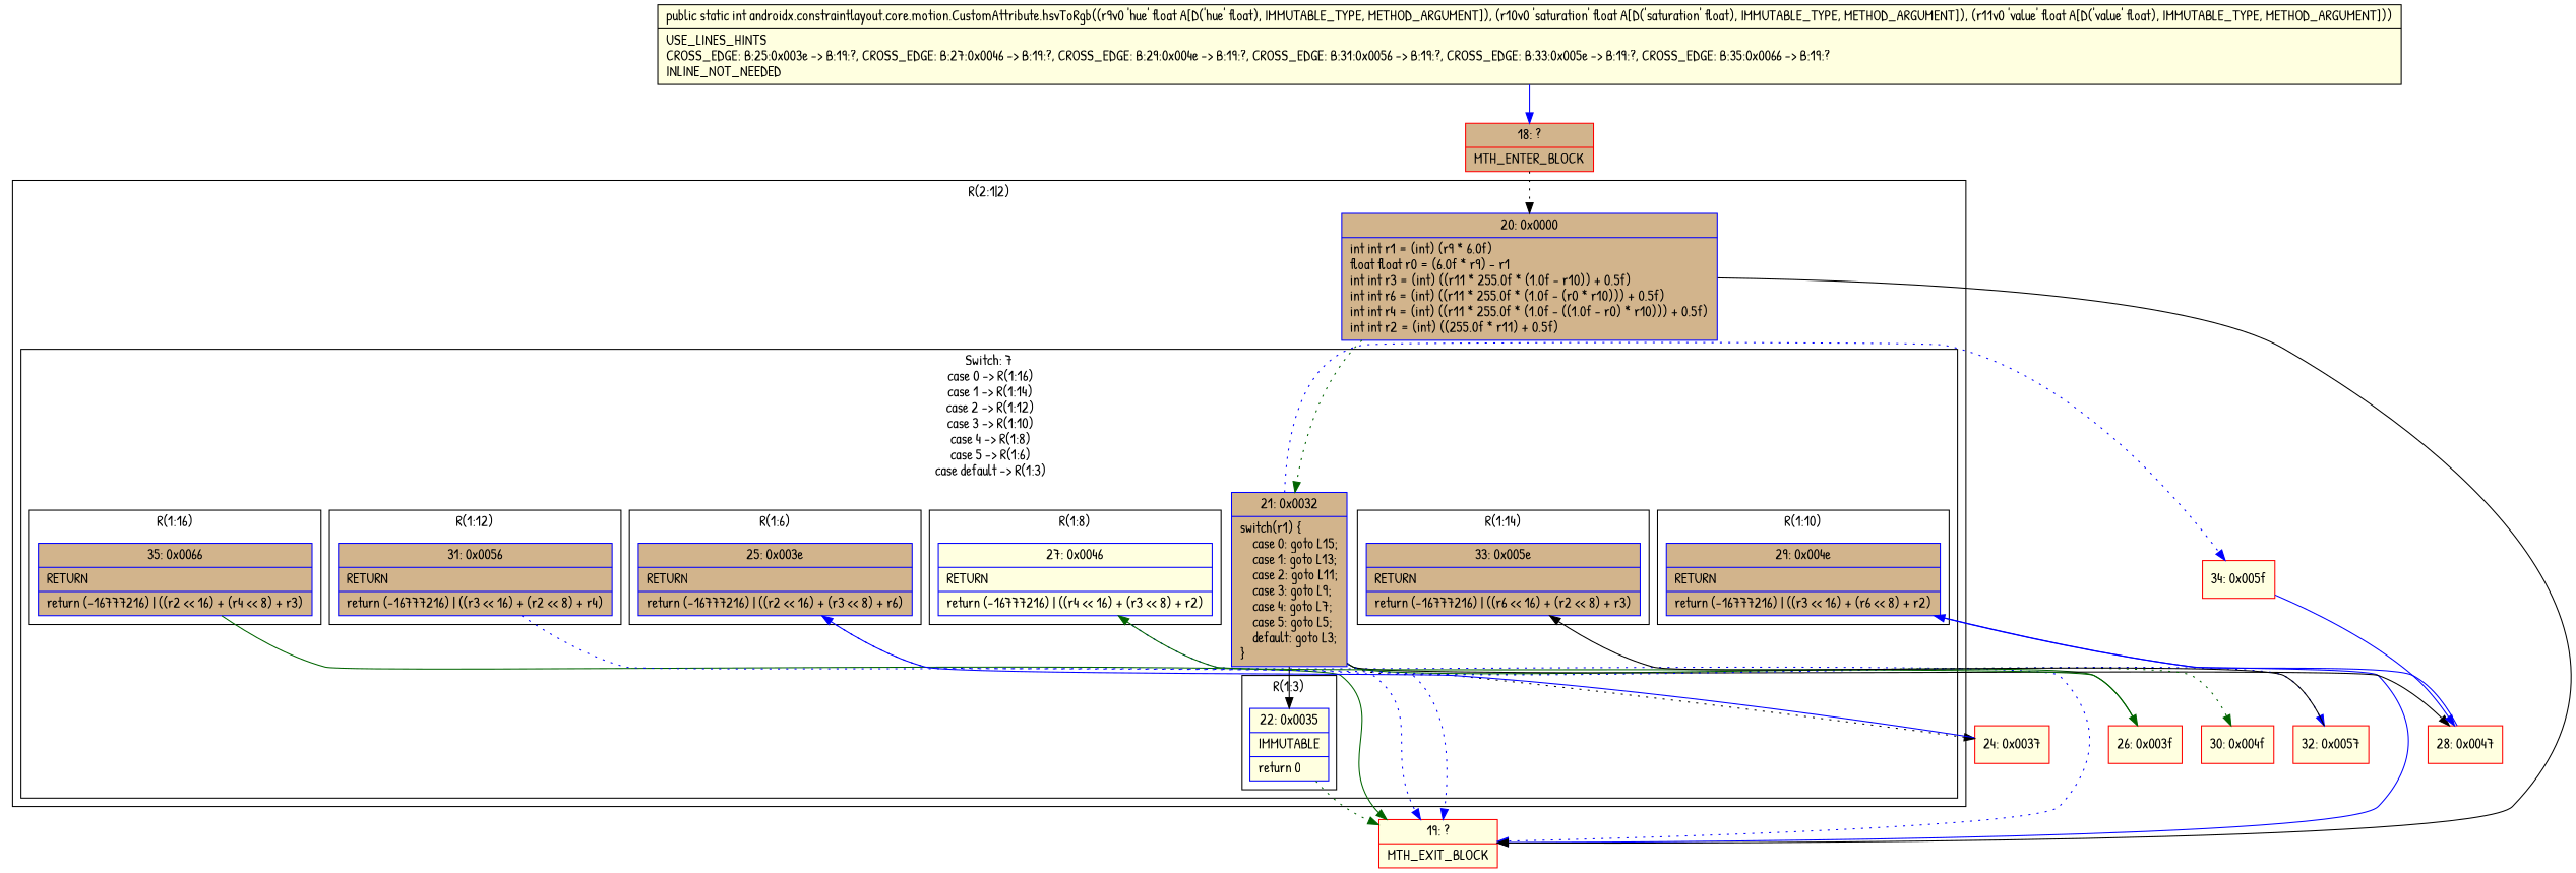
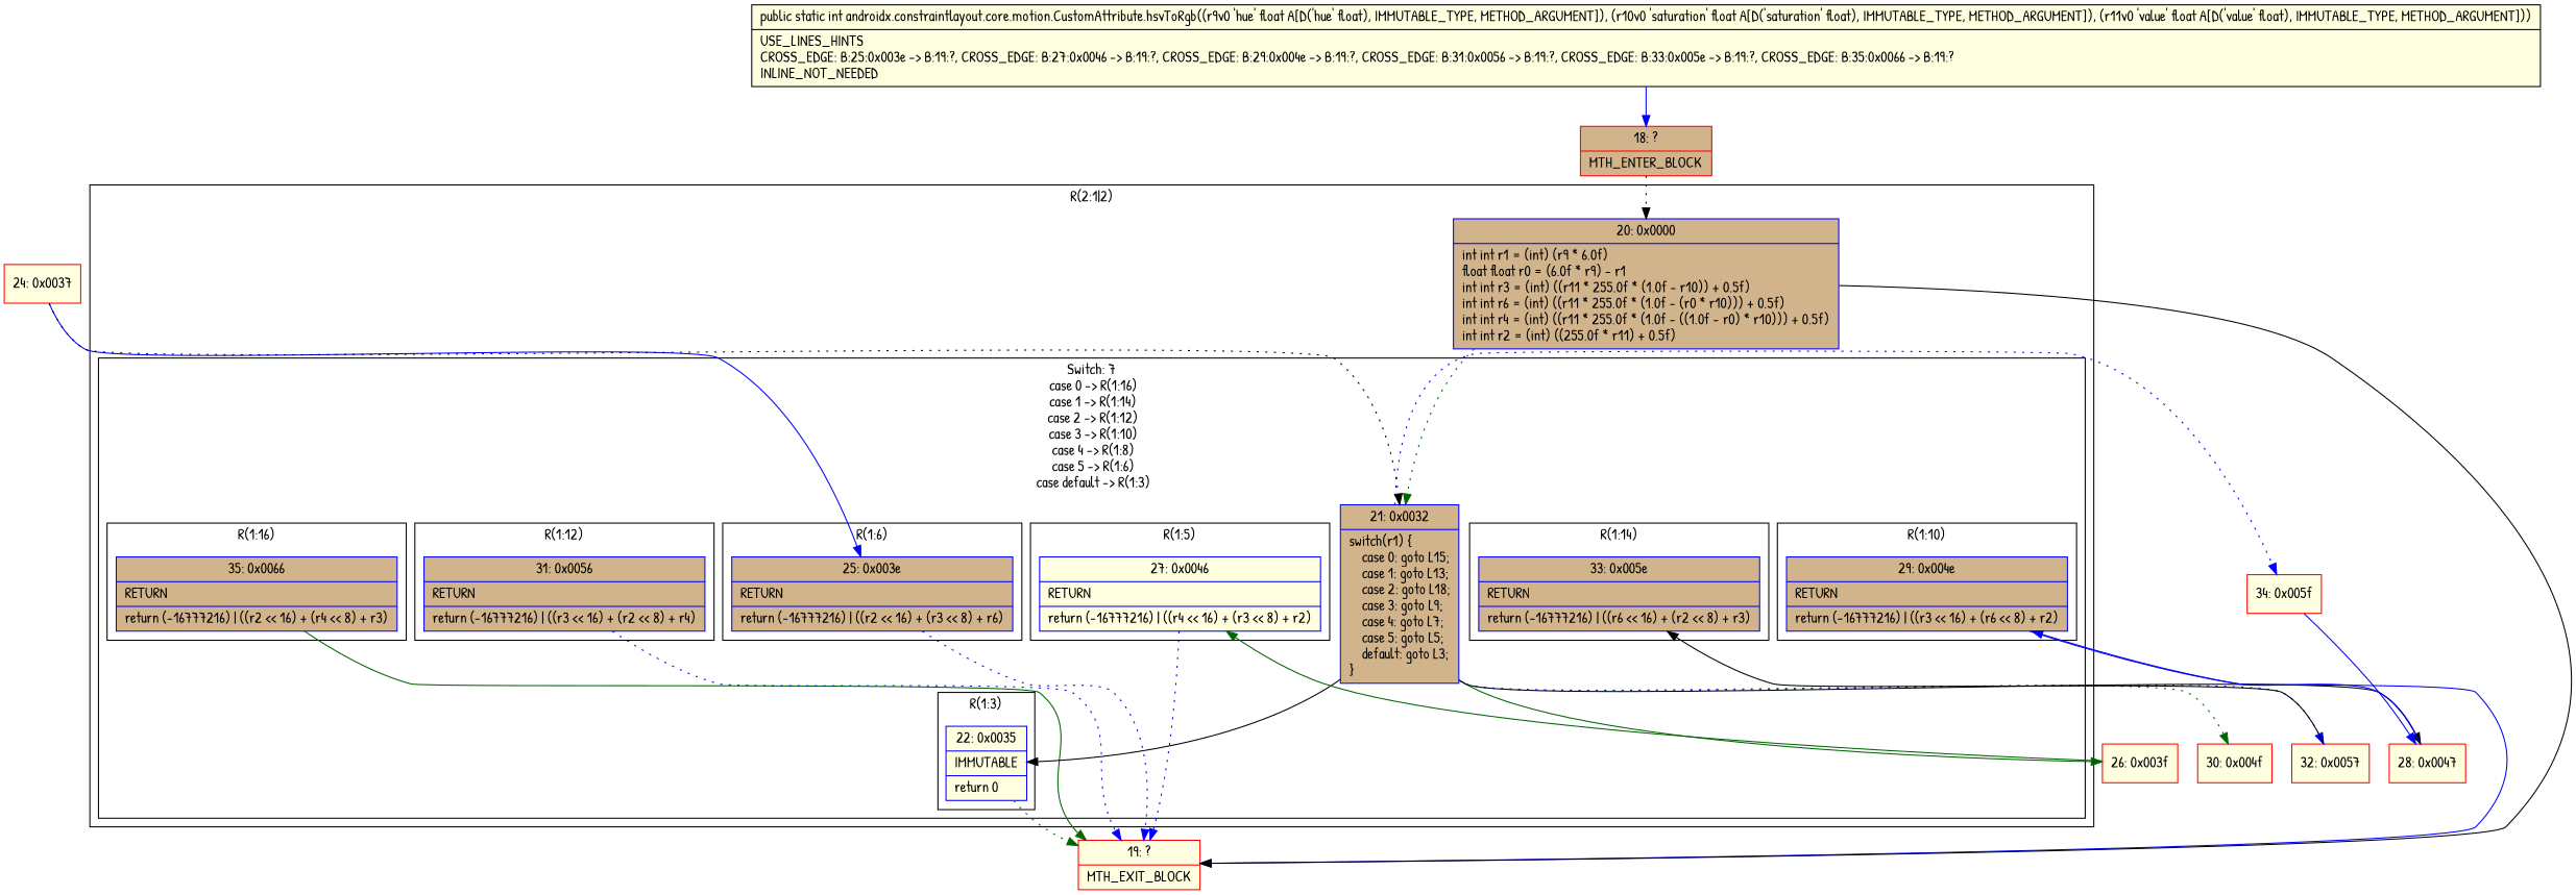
  digraph {
    fontname="Patrick Hand"
    node [color=blue fillcolor=lightyellow fontname="Patrick Hand" shape=record style=filled]
    edge [color=blue fontname="Patrick Hand" style=solid]
    n1 [fillcolor=tan label="{35\:\ 0x0066|RETURN\l|return (\-16777216) \| ((r2 \<\< 16) + (r4 \<\< 8) + r3)\l}"]
    n2 [fillcolor=tan label="{33\:\ 0x005e|RETURN\l|return (\-16777216) \| ((r6 \<\< 16) + (r2 \<\< 8) + r3)\l}"]
    n3 [fillcolor=tan label="{31\:\ 0x0056|RETURN\l|return (\-16777216) \| ((r3 \<\< 16) + (r2 \<\< 8) + r4)\l}"]
    n4 [fillcolor=tan label="{29\:\ 0x004e|RETURN\l|return (\-16777216) \| ((r3 \<\< 16) + (r6 \<\< 8) + r2)\l}"]
    n5 [label="{27\:\ 0x0046|RETURN\l|return (\-16777216) \| ((r4 \<\< 16) + (r3 \<\< 8) + r2)\l}"]
    n6 [fillcolor=tan label="{25\:\ 0x003e|RETURN\l|return (\-16777216) \| ((r2 \<\< 16) + (r3 \<\< 8) + r6)\l}"]
    n7 [label="{22\:\ 0x0035|IMMUTABLE\l|return 0\l}"]
-   n8 [fillcolor=tan label="{21\:\ 0x0032|switch(r1) \{\l    case 0: goto L15;\l    case 1: goto L13;\l    case 2: goto L11;\l    case 3: goto L9;\l    case 4: goto L7;\l    case 5: goto L5;\l    default: goto L3;\l\}\l}"]
+   n8 [fillcolor=tan label="{21\:\ 0x0032|switch(r1) \{\l    case 0: goto L15;\l    case 1: goto L13;\l    case 2: goto L18;\l    case 3: goto L9;\l    case 4: goto L7;\l    case 5: goto L5;\l    default: goto L3;\l\}\l}"]
    n9 [fillcolor=tan label="{20\:\ 0x0000|int int r1 = (int) (r9 * 6.0f)\lfloat float r0 = (6.0f * r9) \- r1\lint int r3 = (int) ((r11 * 255.0f * (1.0f \- r10)) + 0.5f)\lint int r6 = (int) ((r11 * 255.0f * (1.0f \- (r0 * r10))) + 0.5f)\lint int r4 = (int) ((r11 * 255.0f * (1.0f \- ((1.0f \- r0) * r10))) + 0.5f)\lint int r2 = (int) ((255.0f * r11) + 0.5f)\l}"]
    n10 [color=red label="{19\:\ ?|MTH_EXIT_BLOCK\l}"]
    n11 [color=red label="{24\:\ 0x0037}"]
    n12 [color=red label="{26\:\ 0x003f}"]
    n13 [color=red label="{28\:\ 0x0047}"]
    n14 [color=red label="{30\:\ 0x004f}"]
    n15 [color=red label="{32\:\ 0x0057}"]
    n16 [color=red label="{34\:\ 0x005f}"]
    n17 [color=red fillcolor=tan label="{18\:\ ?|MTH_ENTER_BLOCK\l}"]
    n18 [label="{public static int androidx.constraintlayout.core.motion.CustomAttribute.hsvToRgb((r9v0 'hue' float A[D('hue' float), IMMUTABLE_TYPE, METHOD_ARGUMENT]), (r10v0 'saturation' float A[D('saturation' float), IMMUTABLE_TYPE, METHOD_ARGUMENT]), (r11v0 'value' float A[D('value' float), IMMUTABLE_TYPE, METHOD_ARGUMENT]))  | USE_LINES_HINTS\lCROSS_EDGE: B:25:0x003e \-\> B:19:?, CROSS_EDGE: B:27:0x0046 \-\> B:19:?, CROSS_EDGE: B:29:0x004e \-\> B:19:?, CROSS_EDGE: B:31:0x0056 \-\> B:19:?, CROSS_EDGE: B:33:0x005e \-\> B:19:?, CROSS_EDGE: B:35:0x0066 \-\> B:19:?\lINLINE_NOT_NEEDED\l}" color=""]
    subgraph cluster_1 {
      label="R(2:1|2)"
      n9
      subgraph cluster_2 {
        label="Switch: 7\n case 0 -> R(1:16)\n case 1 -> R(1:14)\n case 2 -> R(1:12)\n case 3 -> R(1:10)\n case 4 -> R(1:8)\n case 5 -> R(1:6)\n case default -> R(1:3)"
        n8
        subgraph cluster_3 {
          label="R(1:16)"
          n1
        }
        subgraph cluster_4 {
          label="R(1:14)"
          n2
        }
        subgraph cluster_5 {
          label="R(1:12)"
          n3
        }
        subgraph cluster_6 {
          label="R(1:10)"
          n4
        }
        subgraph cluster_7 {
-         label="R(1:8)"
+         label="R(1:5)"
          n5
        }
        subgraph cluster_8 {
          label="R(1:6)"
          n6
        }
        subgraph cluster_9 {
          label="R(1:3)"
          n7
        }
      }
    }
    n1 -> n10 [color=darkgreen]
    n3 -> n10 [style=dotted]
    n4 -> n10
    n5 -> n10 [style=dotted]
    n6 -> n10 [style=dotted]
    n7 -> n10 [color=darkgreen style=dotted]
    n8 -> n7 [color=black]
-   n8 -> n11 [color=black style=dotted]
+   n11 -> n8 [color=black style=dotted]
    n8 -> n12 [color=darkgreen]
    n8 -> n13 [color=black]
    n8 -> n14 [color=darkgreen style=dotted]
    n8 -> n15 [style=dotted]
    n8 -> n16 [style=dotted]
    n9 -> n8 [color=darkgreen style=dotted]
    n9 -> n10 [color=black]
    n11 -> n6
    n12 -> n5 [color=darkgreen]
    n13 -> n4
    n15 -> n2 [color=black]
    n16 -> n13
    n17 -> n9 [color=black style=dotted]
    n18 -> n17
  }
